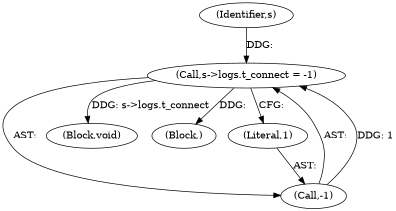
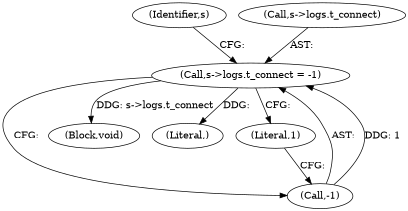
  digraph {
    n1 [label="(Call,s->logs.t_connect = -1)"]
    n2 [label="(Call,-1)"]
    n3 [label="(Block,void)"]
-   n4 [label="(Block,)"]
+   n4 [label="(Literal,)"]
    n5 [label="(Literal,1)"]
    n6 [label="(Identifier,s)"]
-   n1 -> n2 [label="AST: "]
+   n7 [label="(Call,s->logs.t_connect)"]
+   n1 -> n2 [label="CFG: "]
    n1 -> n3 [label="DDG: s->logs.t_connect"]
    n1 -> n4 [label="DDG: "]
    n1 -> n5 [label="CFG: "]
    n2 -> n1 [label="AST: "]
    n2 -> n1 [label="DDG: 1"]
-   n5 -> n2 [label="AST: "]
-   n6 -> n1 [label="DDG: "]
+   n5 -> n2 [label="CFG: "]
+   n6 -> n1 [label="CFG: "]
+   n7 -> n1 [label="AST: "]
  }
